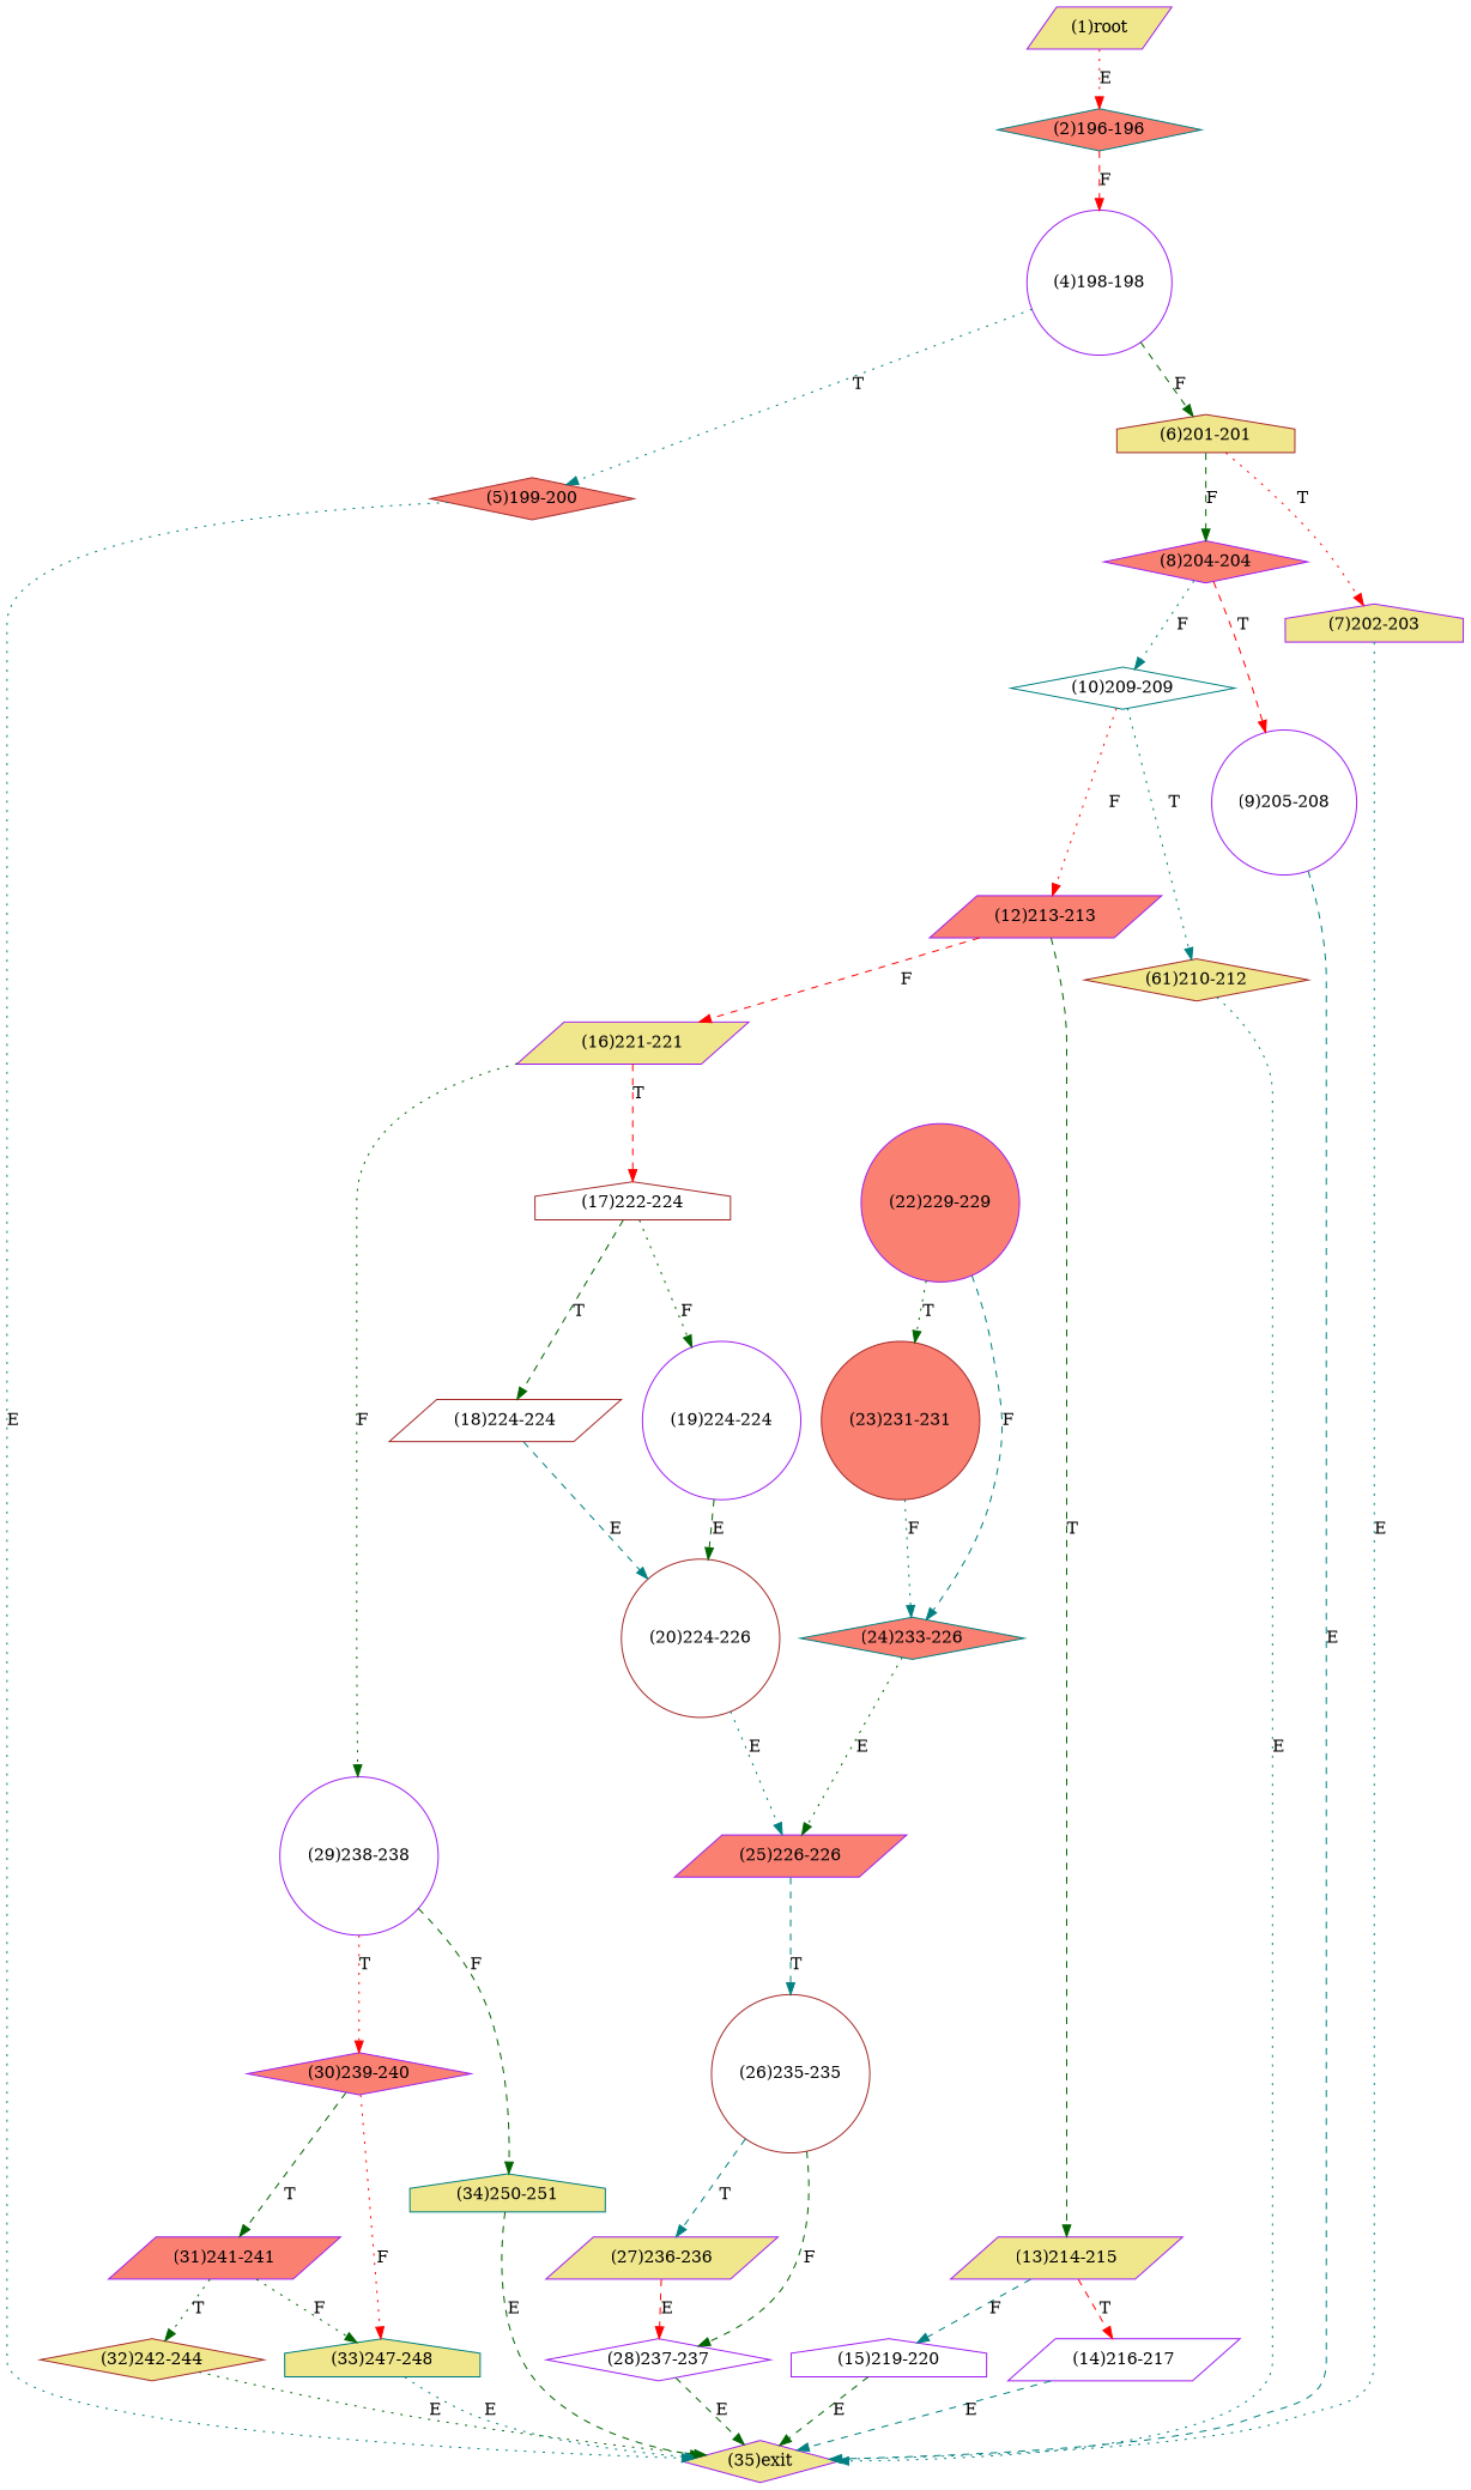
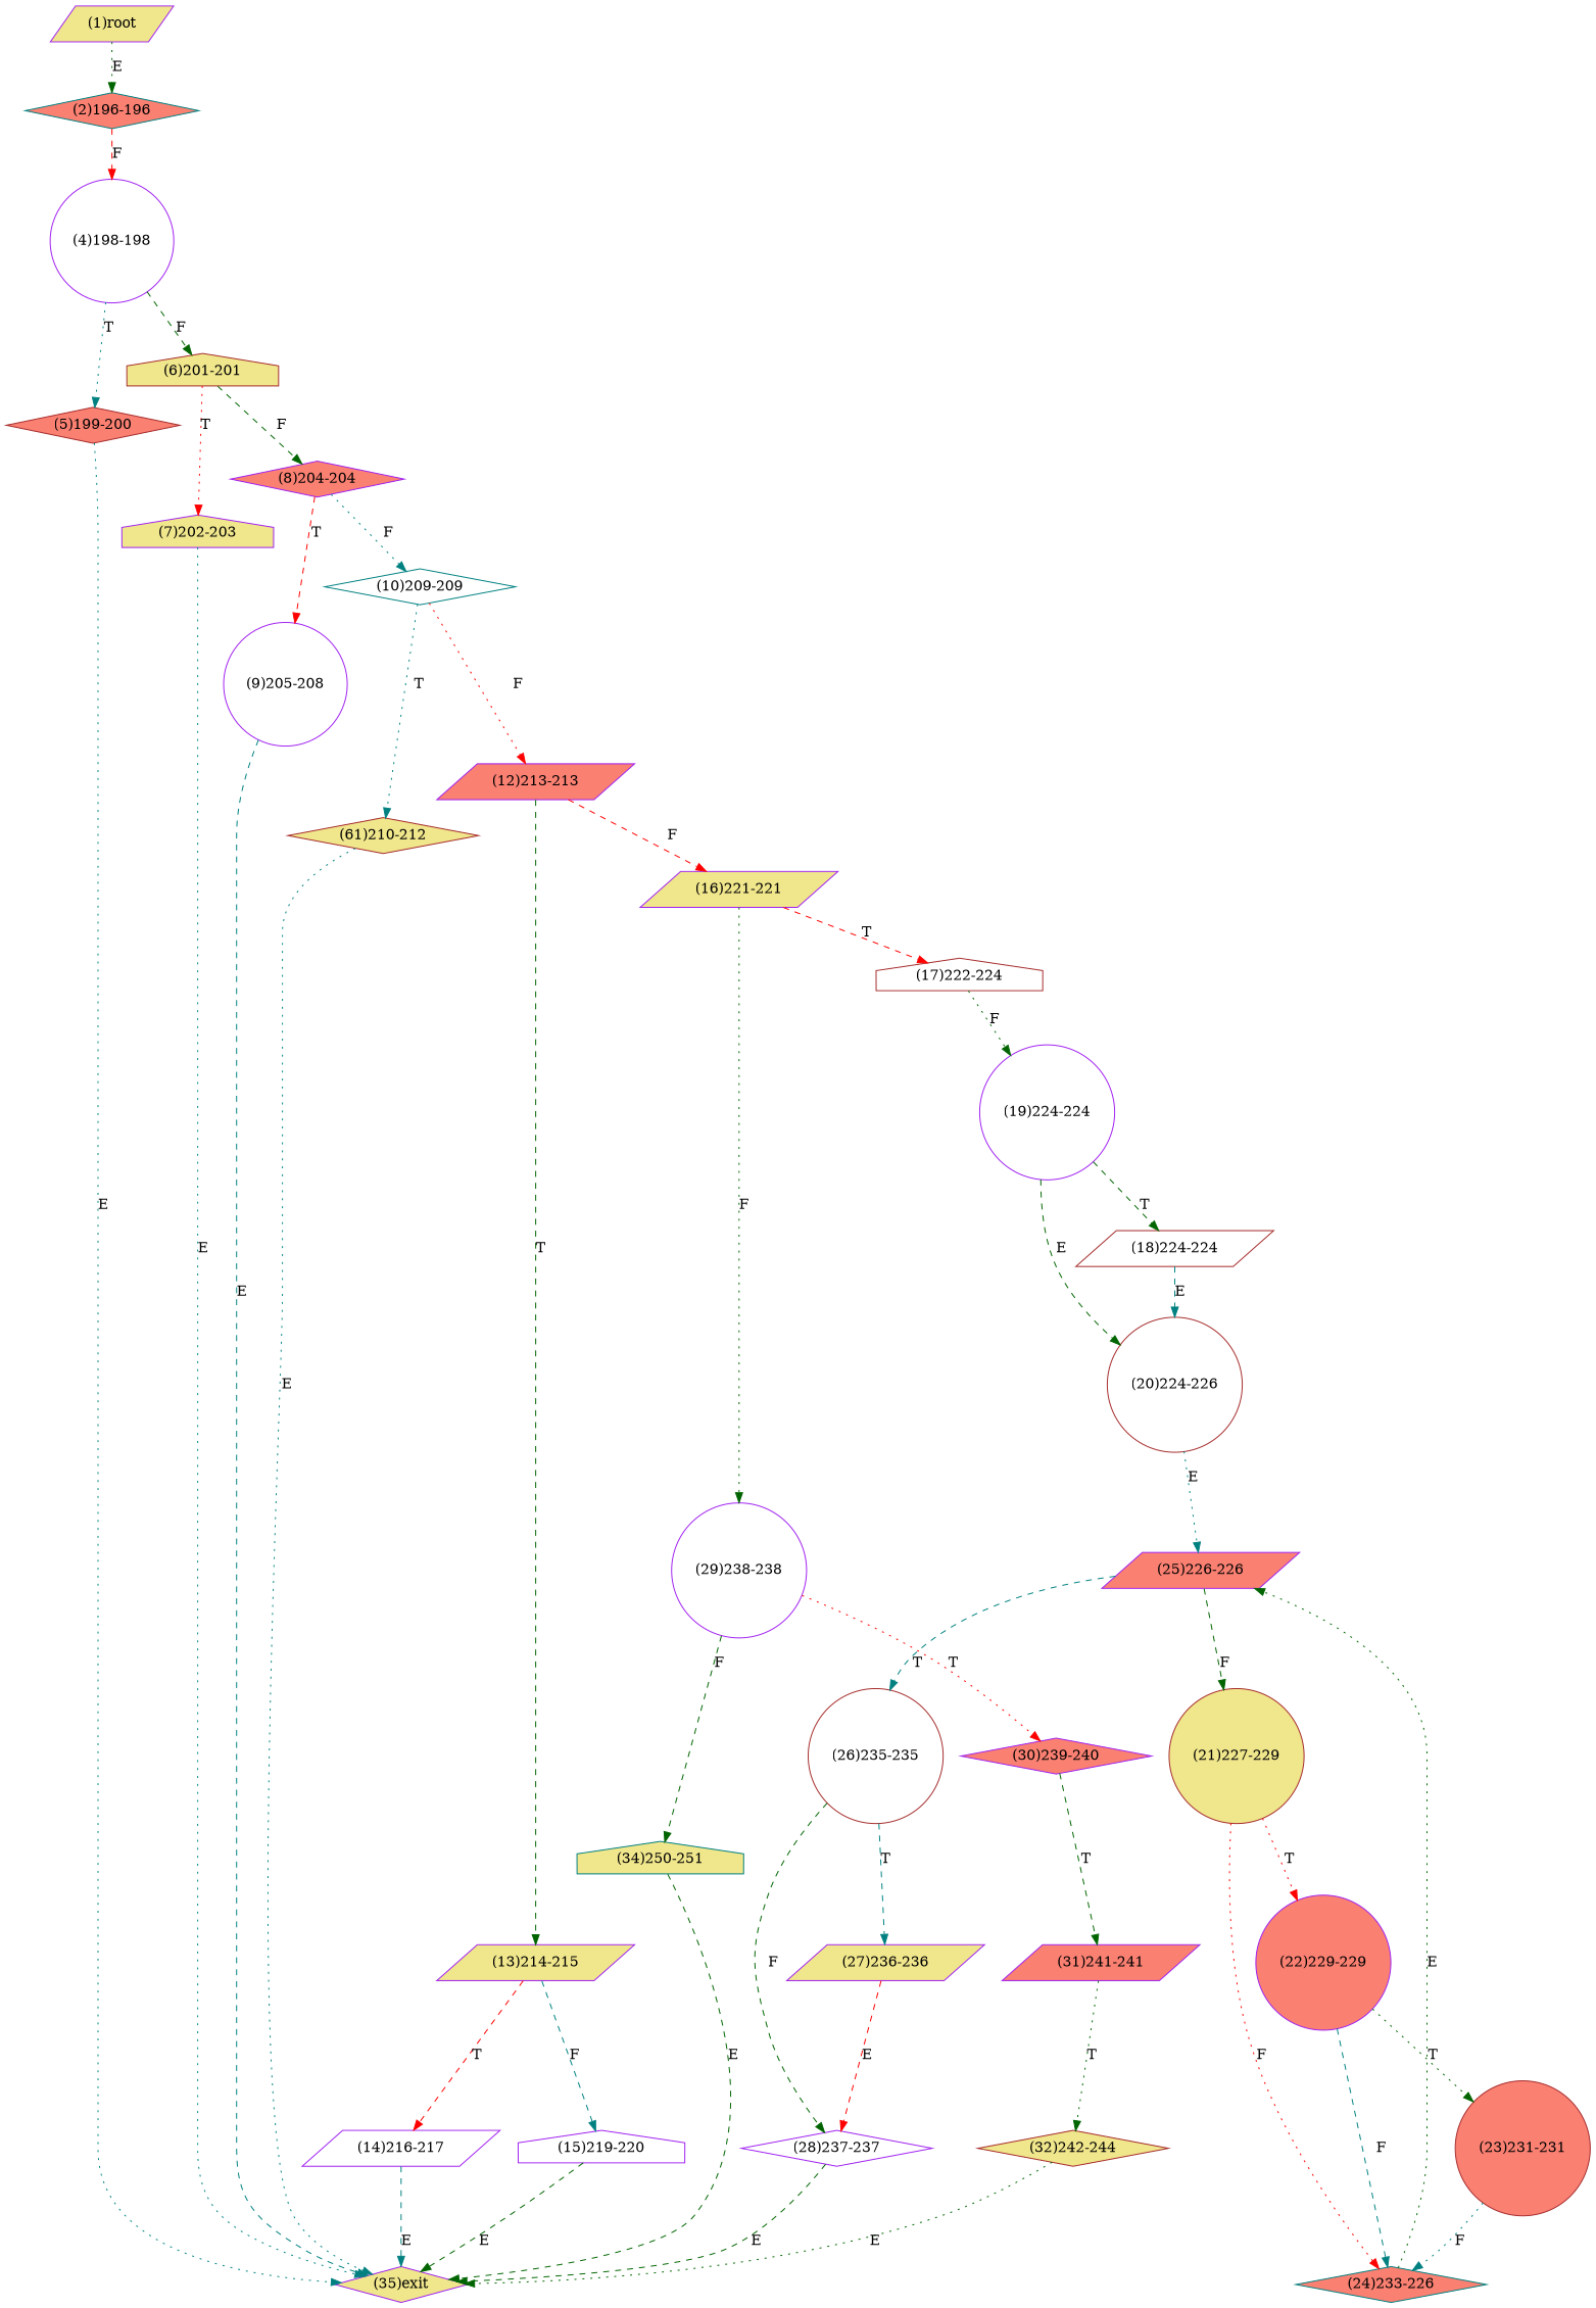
  digraph {
    node [color=purple fillcolor=khaki shape=diamond style=filled]
    edge [color=darkgreen style=dashed]
    n1 [label="(1)root" shape=parallelogram]
    n2 [color=teal fillcolor=salmon label="(2)196-196"]
    n3 [fillcolor=white label="(4)198-198" shape=circle]
    n4 [color=brown fillcolor=salmon label="(5)199-200"]
    n5 [color=brown label="(6)201-201" shape=house]
    n6 [label="(35)exit"]
    n7 [label="(7)202-203" shape=house]
    n8 [fillcolor=salmon label="(8)204-204"]
    n9 [fillcolor=white label="(9)205-208" shape=circle]
    n10 [color=teal fillcolor=white label="(10)209-209"]
    n11 [color=brown label="(61)210-212"]
    n12 [fillcolor=salmon label="(12)213-213" shape=parallelogram]
    n13 [label="(13)214-215" shape=parallelogram]
    n14 [label="(16)221-221" shape=parallelogram]
    n15 [fillcolor=white label="(14)216-217" shape=parallelogram]
    n16 [fillcolor=white label="(15)219-220" shape=house]
    n17 [color=brown fillcolor=white label="(17)222-224" shape=house]
    n18 [fillcolor=white label="(29)238-238" shape=circle]
    n19 [fillcolor=white label="(19)224-224" shape=circle]
    n20 [color=brown fillcolor=white label="(18)224-224" shape=parallelogram]
    n21 [color=brown fillcolor=white label="(20)224-226" shape=circle]
    n22 [fillcolor=salmon label="(30)239-240"]
    n23 [color=teal label="(34)250-251" shape=house]
    n24 [fillcolor=salmon label="(25)226-226" shape=parallelogram]
+   n25 [color=brown label="(21)227-229" shape=circle]
    n26 [fillcolor=salmon label="(22)229-229" shape=circle]
    n27 [color=teal fillcolor=salmon label="(24)233-226"]
    n28 [color=brown fillcolor=salmon label="(23)231-231" shape=circle]
    n29 [color=brown fillcolor=white label="(26)235-235" shape=circle]
    n30 [label="(27)236-236" shape=parallelogram]
    n31 [fillcolor=white label="(28)237-237"]
    n32 [fillcolor=salmon label="(31)241-241" shape=parallelogram]
-   n33 [color=teal label="(33)247-248" shape=house]
    n34 [color=brown label="(32)242-244"]
-   n1 -> n2 [color=red label=E style=dotted]
+   n1 -> n2 [label=E style=dotted]
    n2 -> n3 [color=red label=F]
    n3 -> n4 [color=teal label=T style=dotted]
    n3 -> n5 [label=F]
    n4 -> n6 [color=teal label=E style=dotted]
    n5 -> n7 [color=red label=T style=dotted]
    n5 -> n8 [label=F]
    n7 -> n6 [color=teal label=E style=dotted]
    n8 -> n9 [color=red label=T]
    n8 -> n10 [color=teal label=F style=dotted]
    n9 -> n6 [color=teal label=E]
    n10 -> n11 [color=teal label=T style=dotted]
    n10 -> n12 [color=red label=F style=dotted]
    n11 -> n6 [color=teal label=E style=dotted]
    n12 -> n13 [label=T]
    n12 -> n14 [color=red label=F]
    n13 -> n15 [color=red label=T]
    n13 -> n16 [color=teal label=F]
    n14 -> n17 [color=red label=T]
    n14 -> n18 [label=F style=dotted]
    n15 -> n6 [color=teal label=E]
    n16 -> n6 [label=E]
    n17 -> n19 [label=F style=dotted]
-   n17 -> n20 [label=T]
+   n19 -> n20 [label=T]
    n18 -> n22 [color=red label=T style=dotted]
    n18 -> n23 [label=F]
    n19 -> n21 [label=E]
    n20 -> n21 [color=teal label=E]
    n21 -> n24 [color=teal label=E style=dotted]
    n22 -> n32 [label=T]
-   n22 -> n33 [color=red label=F style=dotted]
    n23 -> n6 [label=E]
+   n24 -> n25 [label=F]
    n24 -> n29 [color=teal label=T]
+   n25 -> n26 [color=red label=T style=dotted]
+   n25 -> n27 [color=red label=F style=dotted]
    n26 -> n27 [color=teal label=F]
    n26 -> n28 [label=T style=dotted]
    n27 -> n24 [label=E style=dotted]
    n28 -> n27 [color=teal label=F style=dotted]
    n29 -> n30 [color=teal label=T]
    n29 -> n31 [label=F]
    n30 -> n31 [color=red label=E]
    n31 -> n6 [label=E]
-   n32 -> n33 [label=F style=dotted]
    n32 -> n34 [label=T style=dotted]
-   n33 -> n6 [color=teal label=E style=dotted]
    n34 -> n6 [label=E style=dotted]
  }
